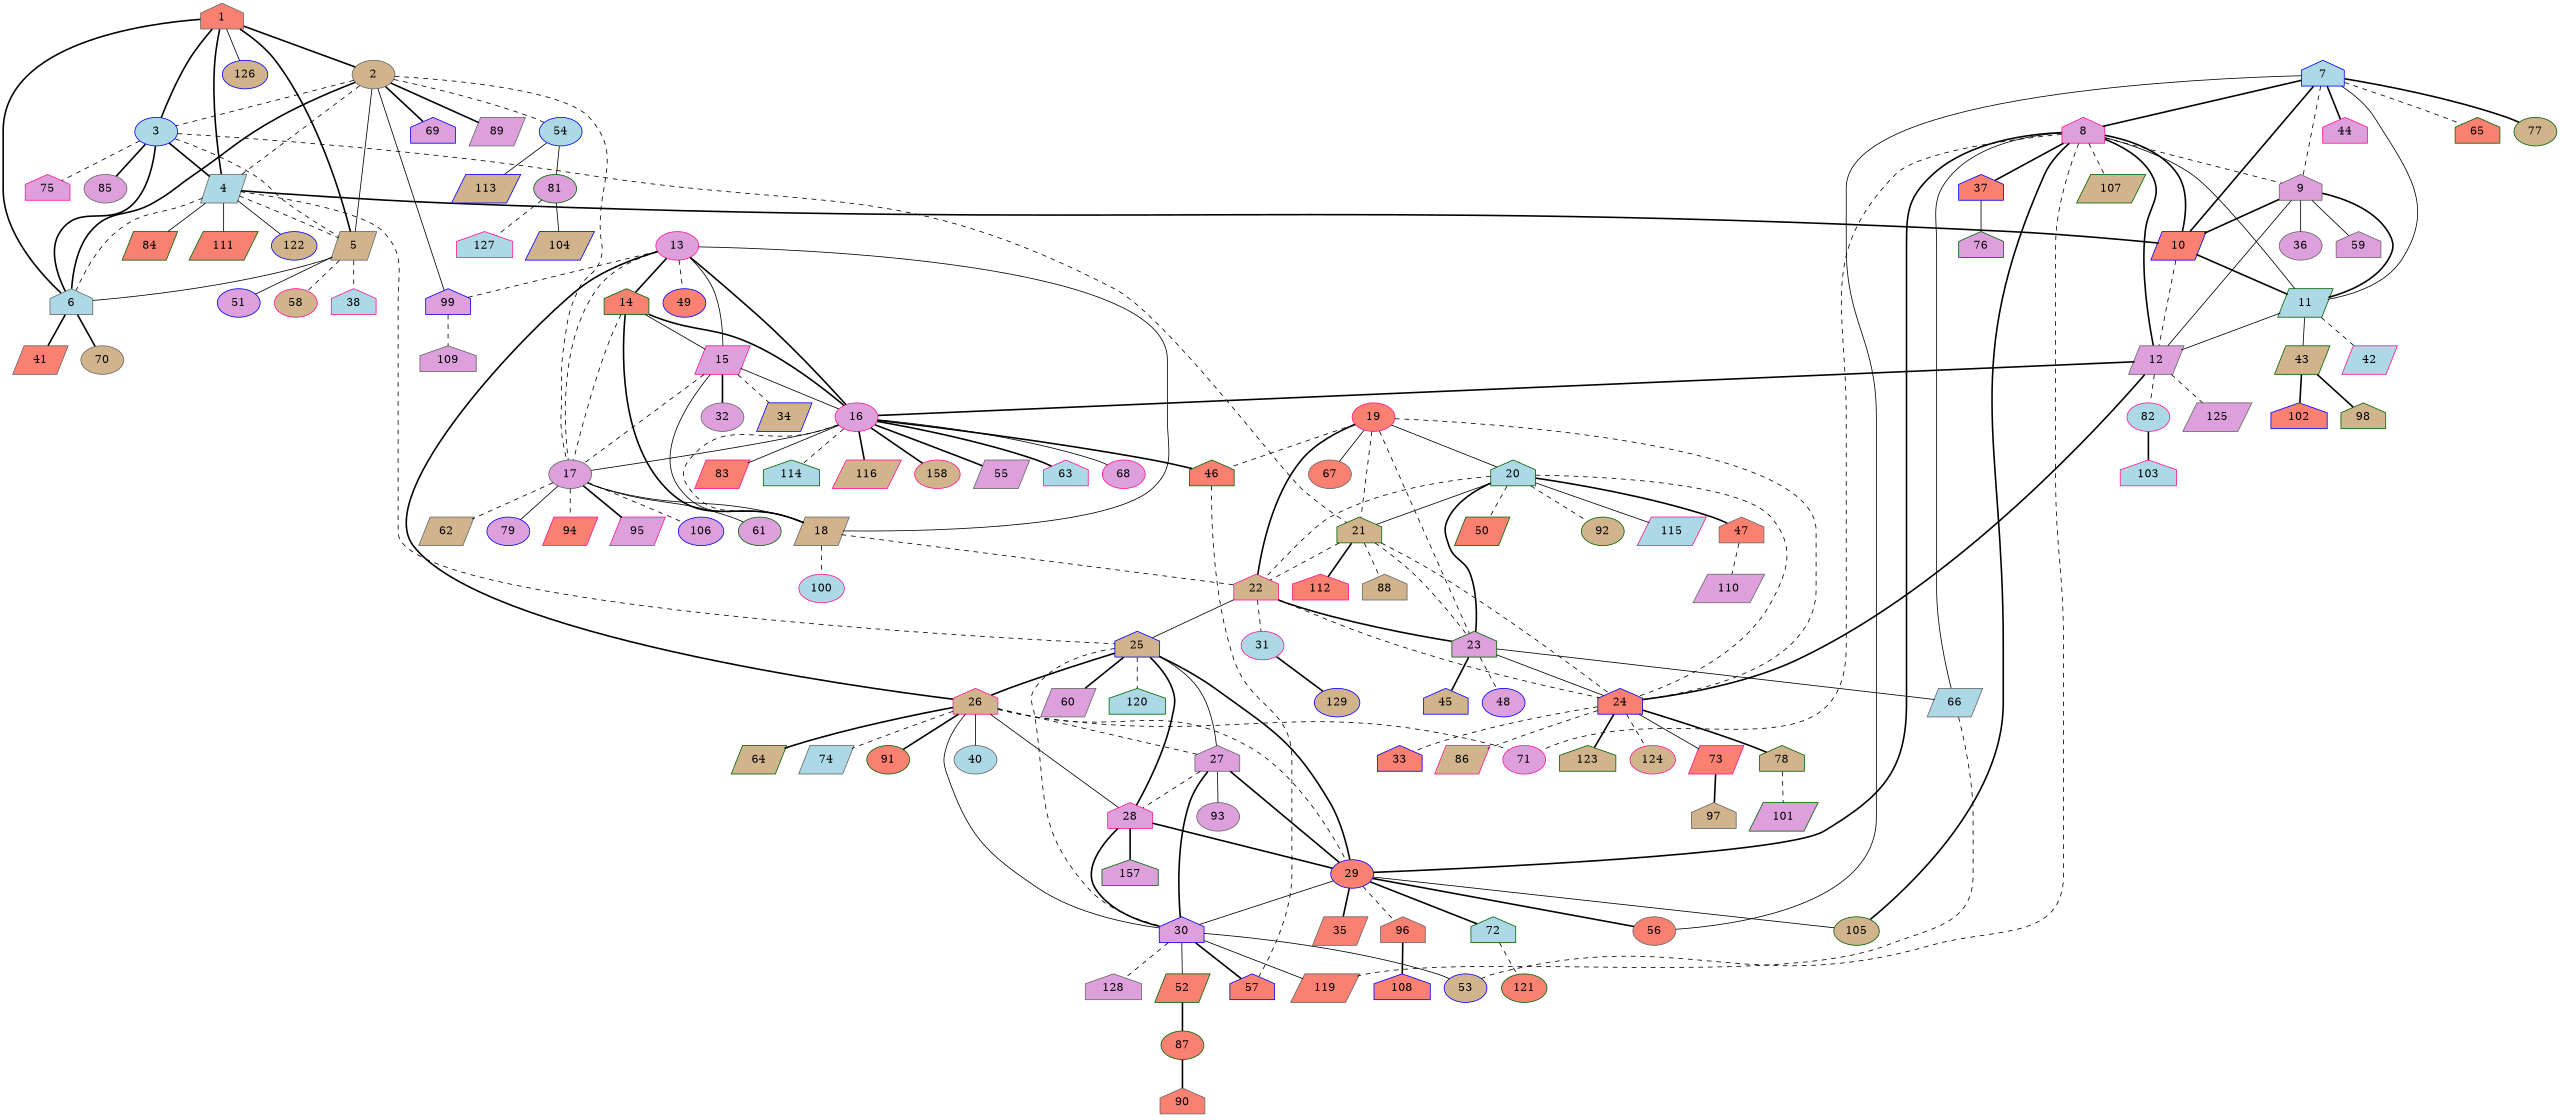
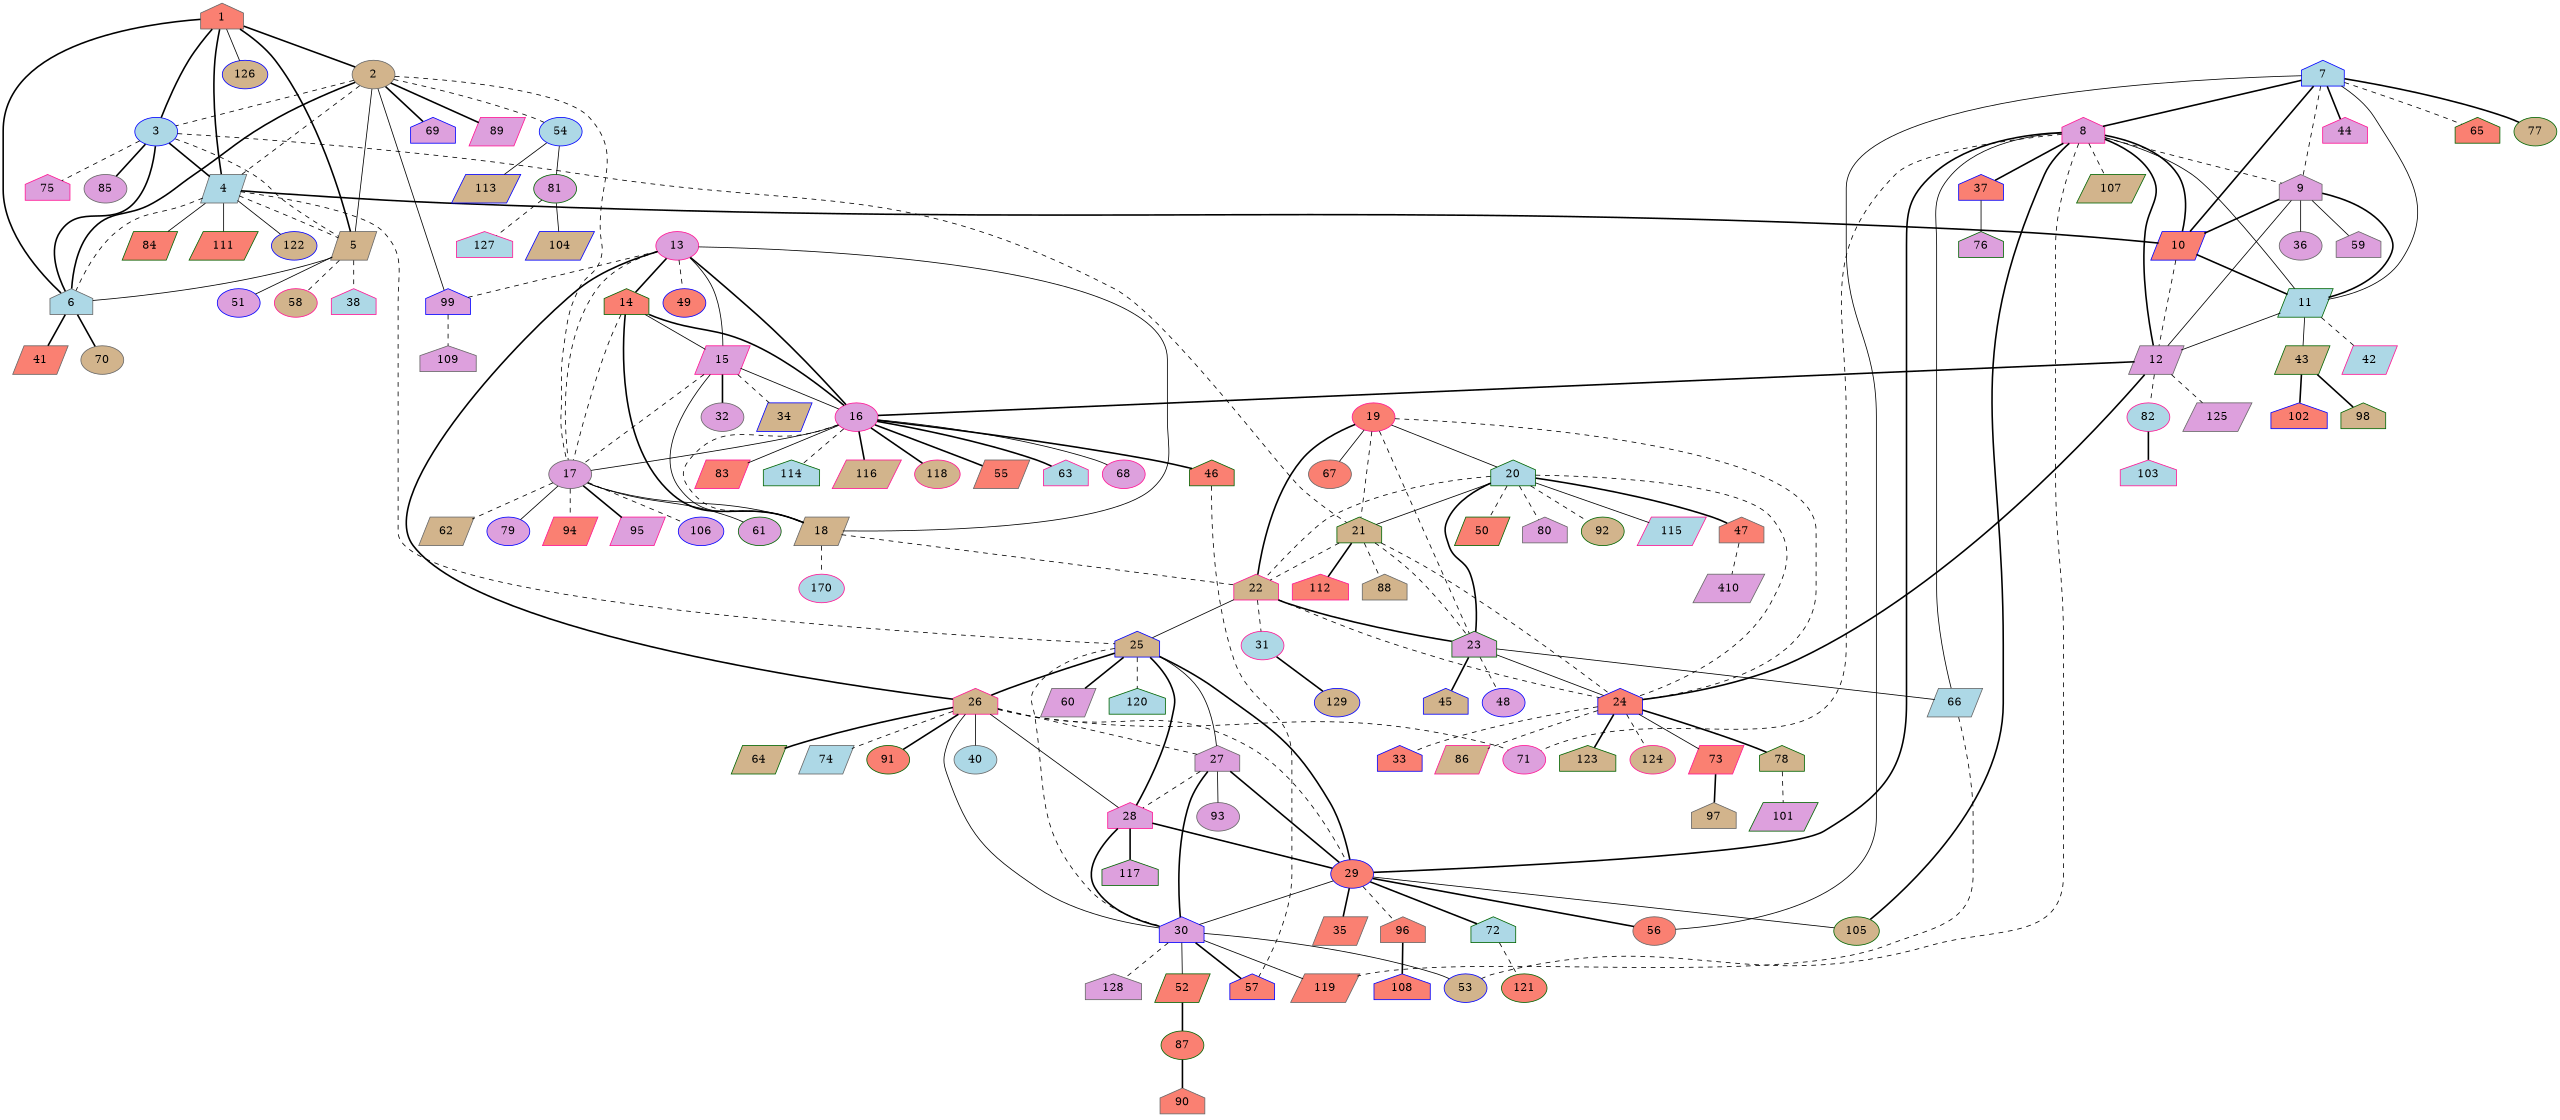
  graph {
    node [color=gray40 fillcolor=plum shape=house style=filled]
    edge [style=bold]
    1 [fillcolor=salmon]
    2 [fillcolor=tan shape=ellipse]
    3 [color=blue fillcolor=lightblue shape=ellipse]
    4 [fillcolor=lightblue shape=parallelogram]
    5 [fillcolor=tan shape=parallelogram]
    6 [fillcolor=lightblue]
    126 [color=blue fillcolor=tan shape=ellipse]
    17 [shape=ellipse]
    54 [color=blue fillcolor=lightblue shape=ellipse]
    69 [color=blue]
-   89 [shape=parallelogram]
+   89 [color=deeppink shape=parallelogram]
    99 [color=blue]
    21 [color=darkgreen fillcolor=tan]
    75 [color=deeppink]
    85 [shape=ellipse]
    10 [color=blue fillcolor=salmon shape=parallelogram]
    25 [color=blue fillcolor=tan]
    84 [color=darkgreen fillcolor=salmon shape=parallelogram]
    111 [color=darkgreen fillcolor=salmon shape=parallelogram]
    122 [color=blue fillcolor=tan shape=ellipse]
    38 [color=deeppink fillcolor=lightblue]
    51 [color=blue shape=ellipse]
    58 [color=deeppink fillcolor=tan shape=ellipse]
    41 [fillcolor=salmon shape=parallelogram]
    70 [fillcolor=tan shape=ellipse]
    18 [fillcolor=tan shape=parallelogram]
    61 [color=darkgreen shape=ellipse]
    62 [fillcolor=tan shape=parallelogram]
    79 [color=blue shape=ellipse]
    94 [color=deeppink fillcolor=salmon shape=parallelogram]
    95 [color=deeppink shape=parallelogram]
    106 [color=blue shape=ellipse]
    81 [color=darkgreen shape=ellipse]
    113 [color=blue fillcolor=tan shape=parallelogram]
    109
    24 [color=blue fillcolor=salmon]
    22 [color=deeppink fillcolor=tan]
    23 [color=darkgreen]
    88 [fillcolor=tan]
    112 [color=deeppink fillcolor=salmon]
    11 [color=darkgreen fillcolor=lightblue shape=parallelogram]
    12 [shape=parallelogram]
    29 [color=blue fillcolor=salmon shape=ellipse]
    26 [color=deeppink fillcolor=tan]
    27
    28 [color=deeppink]
    30 [color=blue]
    60 [shape=parallelogram]
    120 [color=darkgreen fillcolor=lightblue]
    7 [color=blue fillcolor=lightblue]
    8 [color=deeppink]
    9
    44 [color=deeppink]
    56 [fillcolor=salmon shape=ellipse]
    65 [color=darkgreen fillcolor=salmon]
    77 [color=darkgreen fillcolor=tan shape=ellipse]
    37 [color=blue fillcolor=salmon]
    53 [color=blue fillcolor=tan shape=ellipse]
    66 [fillcolor=lightblue shape=parallelogram]
    71 [color=deeppink shape=ellipse]
    105 [color=darkgreen fillcolor=tan shape=ellipse]
    107 [color=darkgreen fillcolor=tan shape=parallelogram]
    36 [shape=ellipse]
    59
    42 [color=deeppink fillcolor=lightblue shape=parallelogram]
    43 [color=darkgreen fillcolor=tan shape=parallelogram]
    16 [color=deeppink shape=ellipse]
    82 [color=deeppink fillcolor=lightblue shape=ellipse]
    125 [shape=parallelogram]
    35 [fillcolor=salmon shape=parallelogram]
    72 [color=darkgreen fillcolor=lightblue]
    96 [fillcolor=salmon]
    76 [color=darkgreen]
    119 [fillcolor=salmon shape=parallelogram]
    98 [color=darkgreen fillcolor=tan]
    102 [color=blue fillcolor=salmon]
    46 [color=darkgreen fillcolor=salmon]
-   55 [shape=parallelogram]
+   55 [fillcolor=salmon shape=parallelogram]
    63 [color=deeppink fillcolor=lightblue]
    68 [color=deeppink shape=ellipse]
    83 [color=deeppink fillcolor=salmon shape=parallelogram]
    114 [color=darkgreen fillcolor=lightblue]
    116 [color=deeppink fillcolor=tan shape=parallelogram]
-   118 [color=deeppink fillcolor=tan shape=ellipse label=158]
+   118 [color=deeppink fillcolor=tan shape=ellipse]
    33 [color=blue fillcolor=salmon]
    73 [color=deeppink fillcolor=salmon shape=parallelogram]
    78 [color=darkgreen fillcolor=tan]
    86 [color=deeppink fillcolor=tan shape=parallelogram]
    123 [color=darkgreen fillcolor=tan]
    124 [color=deeppink fillcolor=tan shape=ellipse]
    103 [color=deeppink fillcolor=lightblue]
    13 [color=deeppink shape=ellipse]
    14 [color=darkgreen fillcolor=salmon]
    15 [color=deeppink shape=parallelogram]
    49 [color=blue fillcolor=salmon shape=ellipse]
    32 [shape=ellipse]
    34 [color=blue fillcolor=tan shape=parallelogram]
-   100 [color=deeppink fillcolor=lightblue shape=ellipse]
+   100 [color=deeppink fillcolor=lightblue shape=ellipse label=170]
    40 [fillcolor=lightblue shape=ellipse]
    64 [color=darkgreen fillcolor=tan shape=parallelogram]
    74 [fillcolor=lightblue shape=parallelogram]
    91 [color=darkgreen fillcolor=salmon shape=ellipse]
    57 [color=blue fillcolor=salmon]
    31 [color=deeppink fillcolor=lightblue shape=ellipse]
    19 [color=deeppink fillcolor=salmon shape=ellipse]
    20 [color=darkgreen fillcolor=lightblue]
    67 [fillcolor=salmon shape=ellipse]
    47 [fillcolor=salmon]
    50 [color=darkgreen fillcolor=salmon shape=parallelogram]
+   80
    92 [color=darkgreen fillcolor=tan shape=ellipse]
    115 [color=deeppink fillcolor=lightblue shape=parallelogram]
    45 [color=blue fillcolor=tan]
    48 [color=blue shape=ellipse]
-   110 [shape=parallelogram]
+   110 [shape=parallelogram label=410]
    129 [color=blue fillcolor=tan shape=ellipse]
    97 [fillcolor=tan]
    101 [color=darkgreen shape=parallelogram]
    93 [shape=ellipse]
-   117 [color=darkgreen label=157]
+   117 [color=darkgreen]
    52 [color=darkgreen fillcolor=salmon shape=parallelogram]
    128
    121 [color=darkgreen fillcolor=salmon shape=ellipse]
    108 [color=blue fillcolor=salmon]
    87 [color=darkgreen fillcolor=salmon shape=ellipse]
    90 [fillcolor=salmon]
    104 [color=blue fillcolor=tan shape=parallelogram]
    127 [color=deeppink fillcolor=lightblue]
    1 -- 2
    1 -- 3
    1 -- 4
    1 -- 5
    1 -- 6
    1 -- 126 [style=solid]
    2 -- 3 [style=dashed]
    2 -- 4 [style=dashed]
    2 -- 5 [style=solid]
    2 -- 6
    2 -- 17 [style=dashed]
    2 -- 54 [style=dashed]
    2 -- 69
    2 -- 89
    2 -- 99 [style=solid]
    3 -- 4
    3 -- 5 [style=dashed]
    3 -- 6
    3 -- 21 [style=dashed]
    3 -- 75 [style=dashed]
    3 -- 85
    4 -- 5 [style=dashed]
    4 -- 6 [style=dashed]
    4 -- 10
    4 -- 25 [style=dashed]
    4 -- 84 [style=solid]
    4 -- 111 [style=solid]
    4 -- 122 [style=solid]
    5 -- 6 [style=solid]
    5 -- 38 [style=dashed]
    5 -- 51 [style=solid]
    5 -- 58 [style=dashed]
    6 -- 41
    6 -- 70
    17 -- 18 [style=solid]
    17 -- 61 [style=solid]
    17 -- 62 [style=dashed]
    17 -- 79 [style=solid]
    17 -- 94 [style=dashed]
    17 -- 95
    17 -- 106 [style=dashed]
    54 -- 81 [style=solid]
    54 -- 113 [style=solid]
    99 -- 109 [style=dashed]
    21 -- 24 [style=dashed]
    21 -- 22 [style=dashed]
    21 -- 23 [style=dashed]
    21 -- 88 [style=dashed]
    21 -- 112
    10 -- 11
    10 -- 12 [style=dashed]
    25 -- 29
    25 -- 26
    25 -- 27 [style=solid]
    25 -- 28
    25 -- 30 [style=dashed]
    25 -- 60
    25 -- 120 [style=dashed]
    18 -- 22 [style=dashed]
    18 -- 100 [style=dashed]
    81 -- 104 [style=solid]
    81 -- 127 [style=dashed]
    24 -- 33 [style=dashed]
    24 -- 73 [style=solid]
    24 -- 78
    24 -- 86 [style=dashed]
    24 -- 123
    24 -- 124 [style=dashed]
    22 -- 25 [style=solid]
    22 -- 24 [style=dashed]
    22 -- 23
    22 -- 31 [style=dashed]
    23 -- 24 [style=solid]
    23 -- 66 [style=solid]
    23 -- 45
    23 -- 48 [style=dashed]
    11 -- 12 [style=solid]
    11 -- 42 [style=dashed]
    11 -- 43 [style=solid]
    12 -- 24
    12 -- 16
    12 -- 82 [style=dashed]
    12 -- 125 [style=dashed]
    29 -- 30 [style=solid]
    29 -- 56
    29 -- 105 [style=solid]
    29 -- 35
    29 -- 72
    29 -- 96 [style=dashed]
    26 -- 29 [style=dashed]
    26 -- 27 [style=dashed]
    26 -- 28 [style=solid]
    26 -- 30 [style=solid]
    26 -- 71 [style=dashed]
    26 -- 40 [style=solid]
    26 -- 64
    26 -- 74 [style=dashed]
    26 -- 91
    27 -- 29
    27 -- 28 [style=dashed]
    27 -- 30
    27 -- 93 [style=solid]
    28 -- 29
    28 -- 30
    28 -- 117
    30 -- 53 [style=solid]
    30 -- 119 [style=solid]
    30 -- 57
    30 -- 52 [style=solid]
    30 -- 128 [style=dashed]
    7 -- 10
    7 -- 11 [style=solid]
    7 -- 8
    7 -- 9 [style=dashed]
    7 -- 44
    7 -- 56 [style=solid]
    7 -- 65 [style=dashed]
    7 -- 77
    8 -- 10
    8 -- 11 [style=solid]
    8 -- 12
    8 -- 29
    8 -- 9 [style=dashed]
    8 -- 37
    8 -- 53 [style=dashed]
    8 -- 66 [style=solid]
    8 -- 71 [style=dashed]
    8 -- 105
    8 -- 107 [style=dashed]
    9 -- 10
    9 -- 11
    9 -- 12 [style=solid]
    9 -- 36 [style=solid]
    9 -- 59 [style=solid]
    37 -- 76 [style=solid]
    66 -- 119 [style=dashed]
    43 -- 98
    43 -- 102
    16 -- 17 [style=solid]
    16 -- 18 [style=dashed]
    16 -- 46
    16 -- 55
    16 -- 63
    16 -- 68 [style=solid]
    16 -- 83 [style=solid]
    16 -- 114 [style=dashed]
    16 -- 116
    16 -- 118
    82 -- 103
    72 -- 121 [style=dashed]
    96 -- 108
    46 -- 57 [style=dashed]
    73 -- 97
    78 -- 101 [style=dashed]
    13 -- 17 [style=dashed]
    13 -- 99 [style=dashed]
    13 -- 18 [style=solid]
    13 -- 26
    13 -- 16
    13 -- 14
    13 -- 15 [style=solid]
    13 -- 49 [style=dashed]
    14 -- 17 [style=dashed]
    14 -- 18
    14 -- 16
    14 -- 15 [style=solid]
    15 -- 17 [style=dashed]
    15 -- 18 [style=solid]
    15 -- 16 [style=solid]
    15 -- 32
    15 -- 34 [style=dashed]
    31 -- 129
    19 -- 21 [style=dashed]
    19 -- 24 [style=dashed]
    19 -- 22
    19 -- 23 [style=dashed]
-   19 -- 46 [style=dashed]
    19 -- 20 [style=solid]
    19 -- 67 [style=solid]
    20 -- 21 [style=solid]
    20 -- 24 [style=dashed]
    20 -- 22 [style=dashed]
    20 -- 23
    20 -- 47
    20 -- 50 [style=dashed]
+   20 -- 80 [style=dashed]
    20 -- 92 [style=dashed]
    20 -- 115 [style=solid]
    47 -- 110 [style=dashed]
    52 -- 87
    87 -- 90
  }
